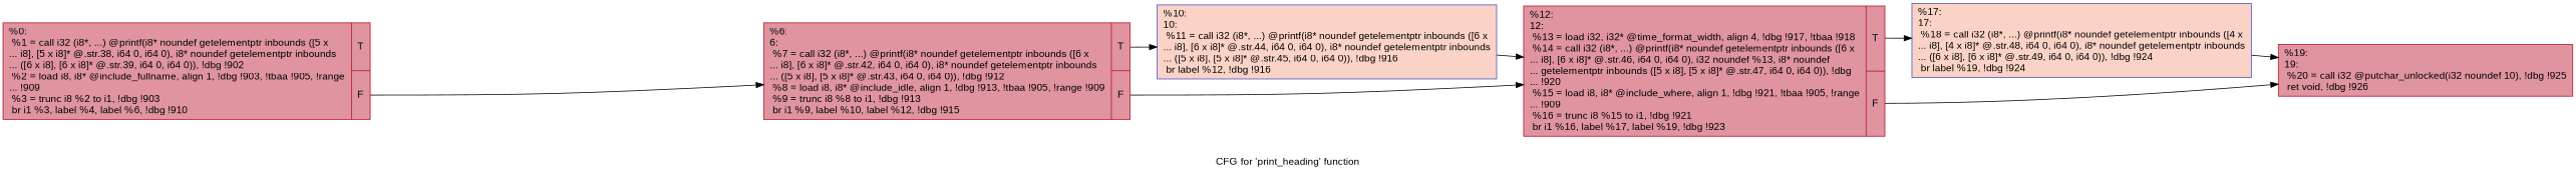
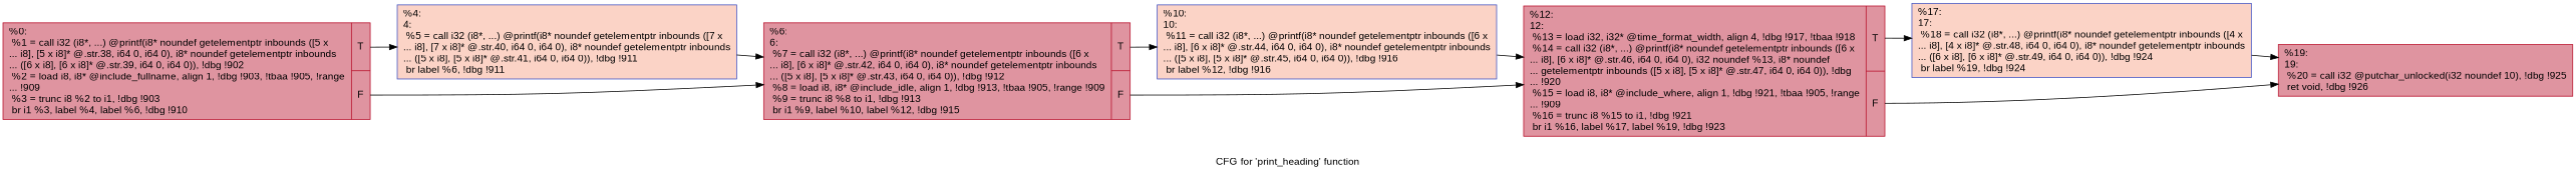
  digraph {
    label="CFG for 'print_heading' function"
    rankdir=LR
    fontname="Liberation Sans"
    node [color="#b70d28ff" fillcolor="#b70d2870" shape=record style=filled fontname="Liberation Sans"]
    edge [fontname="Liberation Sans"]
    n1 [label="{%0:\l  %1 = call i32 (i8*, ...) @printf(i8* noundef getelementptr inbounds ([5 x\l... i8], [5 x i8]* @.str.38, i64 0, i64 0), i8* noundef getelementptr inbounds\l... ([6 x i8], [6 x i8]* @.str.39, i64 0, i64 0)), !dbg !902\l  %2 = load i8, i8* @include_fullname, align 1, !dbg !903, !tbaa !905, !range\l... !909\l  %3 = trunc i8 %2 to i1, !dbg !903\l  br i1 %3, label %4, label %6, !dbg !910\l|{<s0>T|<s1>F}}"]
+   n2 [color="#3d50c3ff" fillcolor="#f59c7d70" label="{%4:\l4:                                                \l  %5 = call i32 (i8*, ...) @printf(i8* noundef getelementptr inbounds ([7 x\l... i8], [7 x i8]* @.str.40, i64 0, i64 0), i8* noundef getelementptr inbounds\l... ([5 x i8], [5 x i8]* @.str.41, i64 0, i64 0)), !dbg !911\l  br label %6, !dbg !911\l}"]
    n3 [label="{%6:\l6:                                                \l  %7 = call i32 (i8*, ...) @printf(i8* noundef getelementptr inbounds ([6 x\l... i8], [6 x i8]* @.str.42, i64 0, i64 0), i8* noundef getelementptr inbounds\l... ([5 x i8], [5 x i8]* @.str.43, i64 0, i64 0)), !dbg !912\l  %8 = load i8, i8* @include_idle, align 1, !dbg !913, !tbaa !905, !range !909\l  %9 = trunc i8 %8 to i1, !dbg !913\l  br i1 %9, label %10, label %12, !dbg !915\l|{<s0>T|<s1>F}}"]
    n4 [color="#3d50c3ff" fillcolor="#f59c7d70" label="{%10:\l10:                                               \l  %11 = call i32 (i8*, ...) @printf(i8* noundef getelementptr inbounds ([6 x\l... i8], [6 x i8]* @.str.44, i64 0, i64 0), i8* noundef getelementptr inbounds\l... ([5 x i8], [5 x i8]* @.str.45, i64 0, i64 0)), !dbg !916\l  br label %12, !dbg !916\l}"]
    n5 [label="{%12:\l12:                                               \l  %13 = load i32, i32* @time_format_width, align 4, !dbg !917, !tbaa !918\l  %14 = call i32 (i8*, ...) @printf(i8* noundef getelementptr inbounds ([6 x\l... i8], [6 x i8]* @.str.46, i64 0, i64 0), i32 noundef %13, i8* noundef\l... getelementptr inbounds ([5 x i8], [5 x i8]* @.str.47, i64 0, i64 0)), !dbg\l... !920\l  %15 = load i8, i8* @include_where, align 1, !dbg !921, !tbaa !905, !range\l... !909\l  %16 = trunc i8 %15 to i1, !dbg !921\l  br i1 %16, label %17, label %19, !dbg !923\l|{<s0>T|<s1>F}}"]
    n6 [color="#3d50c3ff" fillcolor="#f59c7d70" label="{%17:\l17:                                               \l  %18 = call i32 (i8*, ...) @printf(i8* noundef getelementptr inbounds ([4 x\l... i8], [4 x i8]* @.str.48, i64 0, i64 0), i8* noundef getelementptr inbounds\l... ([6 x i8], [6 x i8]* @.str.49, i64 0, i64 0)), !dbg !924\l  br label %19, !dbg !924\l}"]
    n7 [label="{%19:\l19:                                               \l  %20 = call i32 @putchar_unlocked(i32 noundef 10), !dbg !925\l  ret void, !dbg !926\l}"]
+   n1 -> n2 [tailport=s0]
    n1 -> n3 [tailport=s1]
+   n2 -> n3
    n3 -> n4 [tailport=s0]
    n3 -> n5 [tailport=s1]
    n4 -> n5
    n5 -> n6 [tailport=s0]
    n5 -> n7 [tailport=s1]
    n6 -> n7
  }
